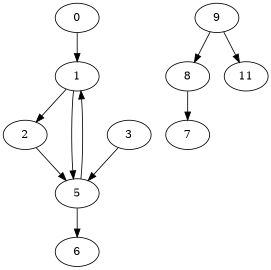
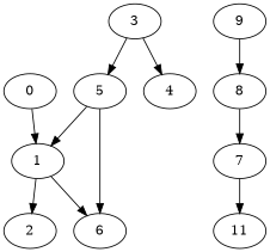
  digraph {
    0
    1
    2
    5
    6
    3
+   4
    9
    8
    n10 [label=11]
    7
    0 -> 1
    1 -> 2
-   1 -> 5
-   2 -> 5
+   1 -> 6
    5 -> 1
    5 -> 6
    3 -> 5
+   3 -> 4
    9 -> 8
-   9 -> n10
+   7 -> n10
    8 -> 7
  }
